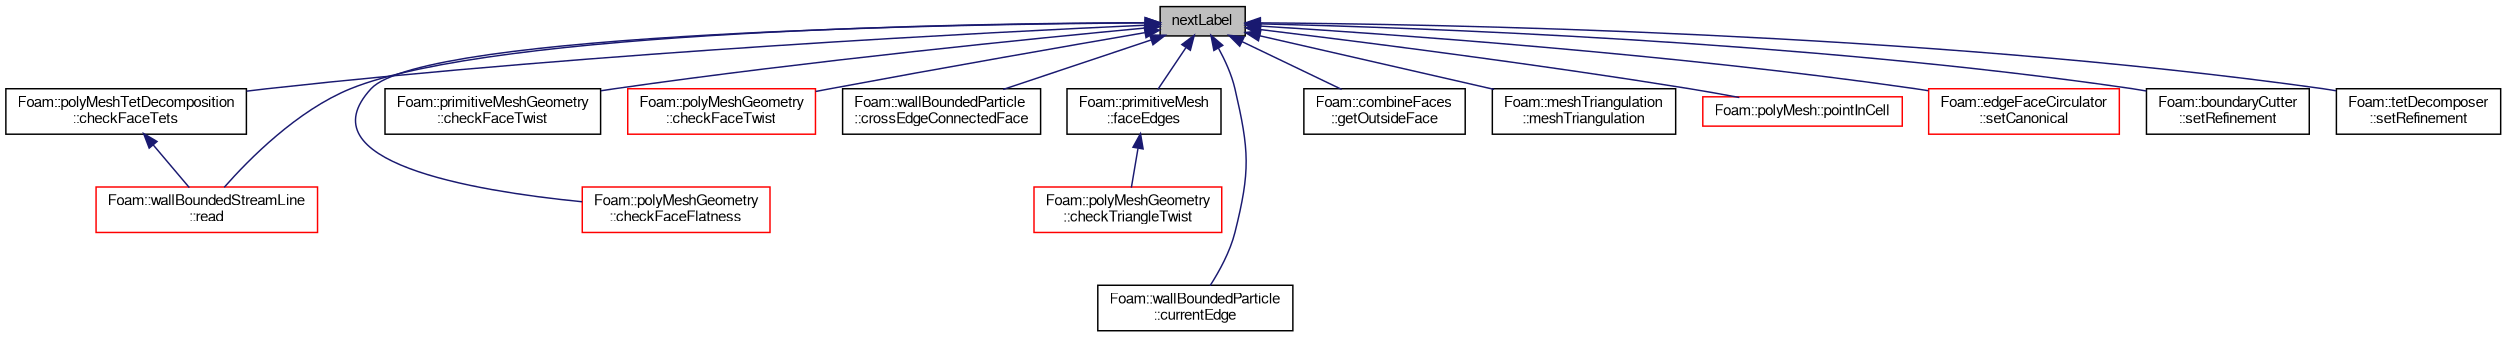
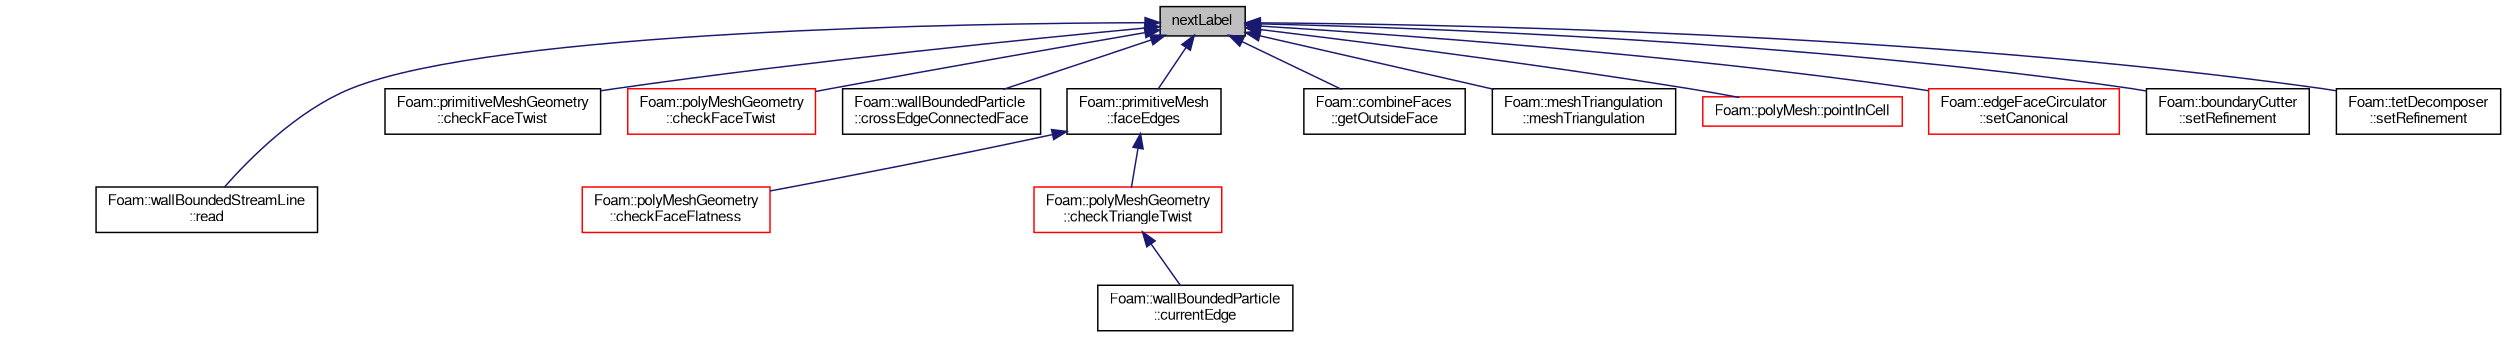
  digraph {
    rankdir=TB
    node [color=black fontname=FreeSans fontsize=10 shape=record]
    edge [color=midnightblue dir=back fontname=FreeSans fontsize=10 labelfontname=FreeSans labelfontsize=10 style=solid]
    n1 [fillcolor=grey75 fontcolor=black height=0.2 label=nextLabel style=filled width=0.4]
    n2 [color=red height=0.2 label="Foam::polyMeshGeometry\l::checkFaceFlatness" width=0.4]
-   n3 [height=0.2 label="Foam::polyMeshTetDecomposition\l::checkFaceTets" width=0.4]
-   n4 [color=red height=0.2 label="Foam::wallBoundedStreamLine\l::read" width=0.4]
+   n4 [height=0.2 label="Foam::wallBoundedStreamLine\l::read" width=0.4]
    n5 [height=0.2 label="Foam::primitiveMeshGeometry\l::checkFaceTwist" width=0.4]
    n6 [color=red height=0.2 label="Foam::polyMeshGeometry\l::checkFaceTwist" width=0.4]
    n7 [height=0.2 label="Foam::wallBoundedParticle\l::crossEdgeConnectedFace" width=0.4]
    n8 [height=0.2 label="Foam::wallBoundedParticle\l::currentEdge" width=0.4]
    n9 [height=0.2 label="Foam::primitiveMesh\l::faceEdges" width=0.4]
    n10 [height=0.2 label="Foam::combineFaces\l::getOutsideFace" width=0.4]
    n11 [height=0.2 label="Foam::meshTriangulation\l::meshTriangulation" width=0.4]
    n12 [color=red height=0.2 label="Foam::polyMesh::pointInCell" width=0.4]
    n13 [color=red height=0.2 label="Foam::edgeFaceCirculator\l::setCanonical" width=0.4]
    n14 [height=0.2 label="Foam::boundaryCutter\l::setRefinement" width=0.4]
    n15 [height=0.2 label="Foam::tetDecomposer\l::setRefinement" width=0.4]
    n16 [color=red height=0.2 label="Foam::polyMeshGeometry\l::checkTriangleTwist" width=0.4]
-   n1 -> n2
-   n1 -> n3
+   n9 -> n2
    n1 -> n4
    n1 -> n5
    n1 -> n6
    n1 -> n7
-   n1 -> n8
+   n16 -> n8
    n1 -> n9
    n1 -> n10
    n1 -> n11
    n1 -> n12
    n1 -> n13
    n1 -> n14
    n1 -> n15
-   n3 -> n4
    n9 -> n16
  }
